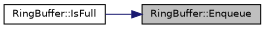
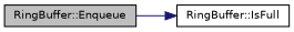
  digraph {
    rankdir=LR
    node [color=black fontname=Helvetica fontsize=10 shape=record style=filled]
    n1 [fillcolor=grey75 fontcolor=black height=0.2 label="RingBuffer::Enqueue" width=0.4]
    n2 [fillcolor=white height=0.2 label="RingBuffer::IsFull" width=0.4]
-   n2 -> n1 [color=midnightblue fontname=Helvetica fontsize=10 labelfontname=Helvetica labelfontsize=10 style=solid]
+   n1 -> n2 [color=midnightblue fontname=Helvetica fontsize=10 labelfontname=Helvetica labelfontsize=10 style=solid]
  }
